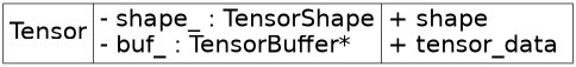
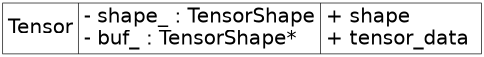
  digraph {
    fontname="Bitstream Vera Sans"
    fontsize=30
    rankdir=LR
-   n1 [fontname="Bitstream Vera Sans" fontsize=30 label="{Tensor |- shape_ : TensorShape\l- buf_ : TensorBuffer*\l | + shape \l+ tensor_data \l}" shape=record]
+   n1 [fontname="Bitstream Vera Sans" fontsize=30 label="{Tensor |- shape_ : TensorShape\l- buf_ : TensorShape*\l | + shape \l+ tensor_data \l}" shape=record]
  }
